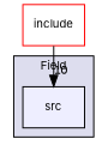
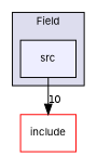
  digraph {
    compound=true
    fontname=Inter
    node [fontname=Inter fontsize=10 shape=box]
    n1 [fillcolor="#eeeeff" label=src pencolor=black style=filled]
    n2 [color=red label=include]
    subgraph cluster_1 {
      bgcolor="#ddddee"
      fontsize=10
      label=Field
      pencolor=black
      n1
    }
-   n2 -> n1 [headlabel=10 labeldistance=1.5 labelfontname=Helvetica labelfontsize=10 fontname=Inter]
+   n1 -> n2 [headlabel=10 labeldistance=1.5 labelfontname=Helvetica labelfontsize=10 fontname=Inter]
  }
